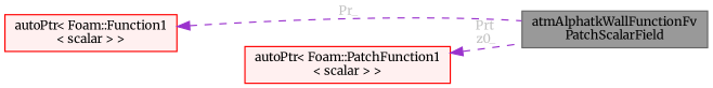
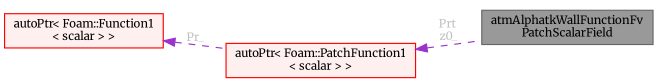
  digraph {
    fontname=Merriweather
    rankdir=LR
    node [color=red fillcolor="#FFF0F0" fontname=Merriweather fontsize=10 shape=box style=filled]
    edge [color=darkorchid3 dir=back fontcolor=grey fontname=Merriweather fontsize=10 labelfontname=Helvetica labelfontsize=10 style=dashed]
    n1 [color=gray40 fillcolor=grey60 fontcolor=black height=0.2 label="atmAlphatkWallFunctionFv\lPatchScalarField" width=0.4]
    n2 [height=0.2 label="autoPtr\< Foam::Function1\l\< scalar \> \>" width=0.4]
    n3 [height=0.2 label="autoPtr\< Foam::PatchFunction1\l\< scalar \> \>" width=0.4]
-   n2 -> n1 [label=" Pr_"]
+   n2 -> n3 [label=" Pr_"]
    n3 -> n1 [label=" Prt_\nz0_"]
  }
